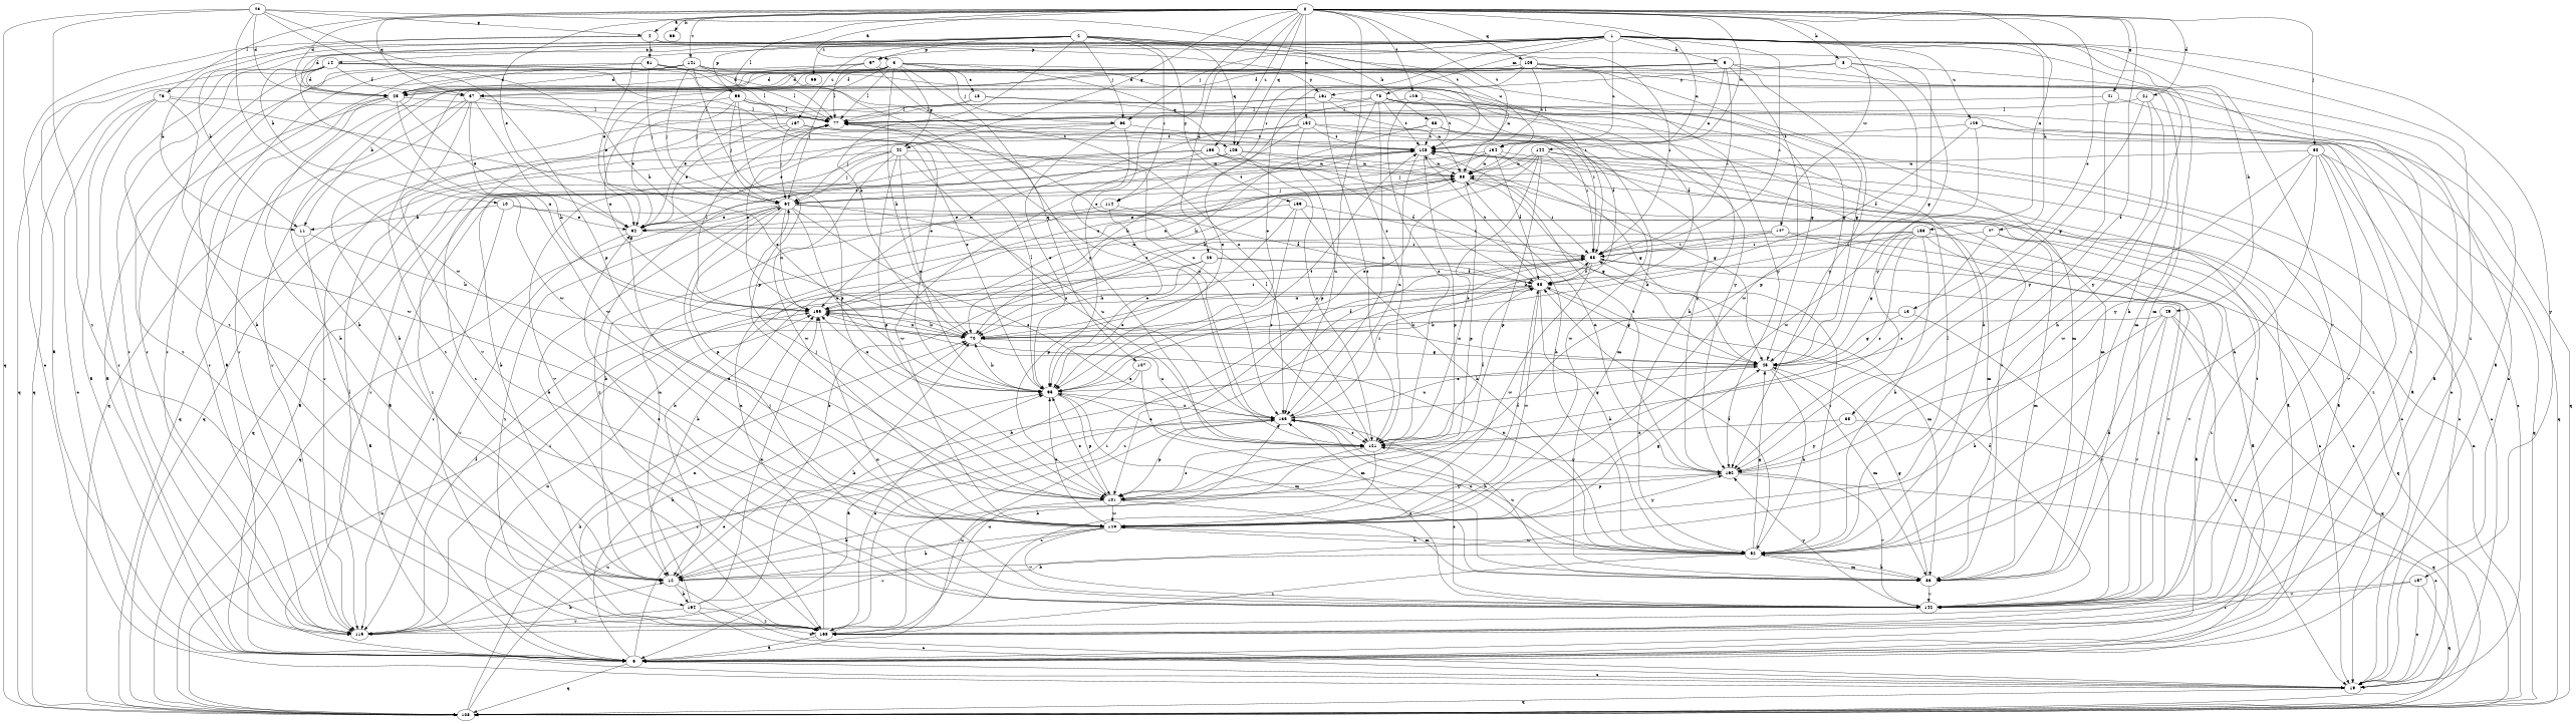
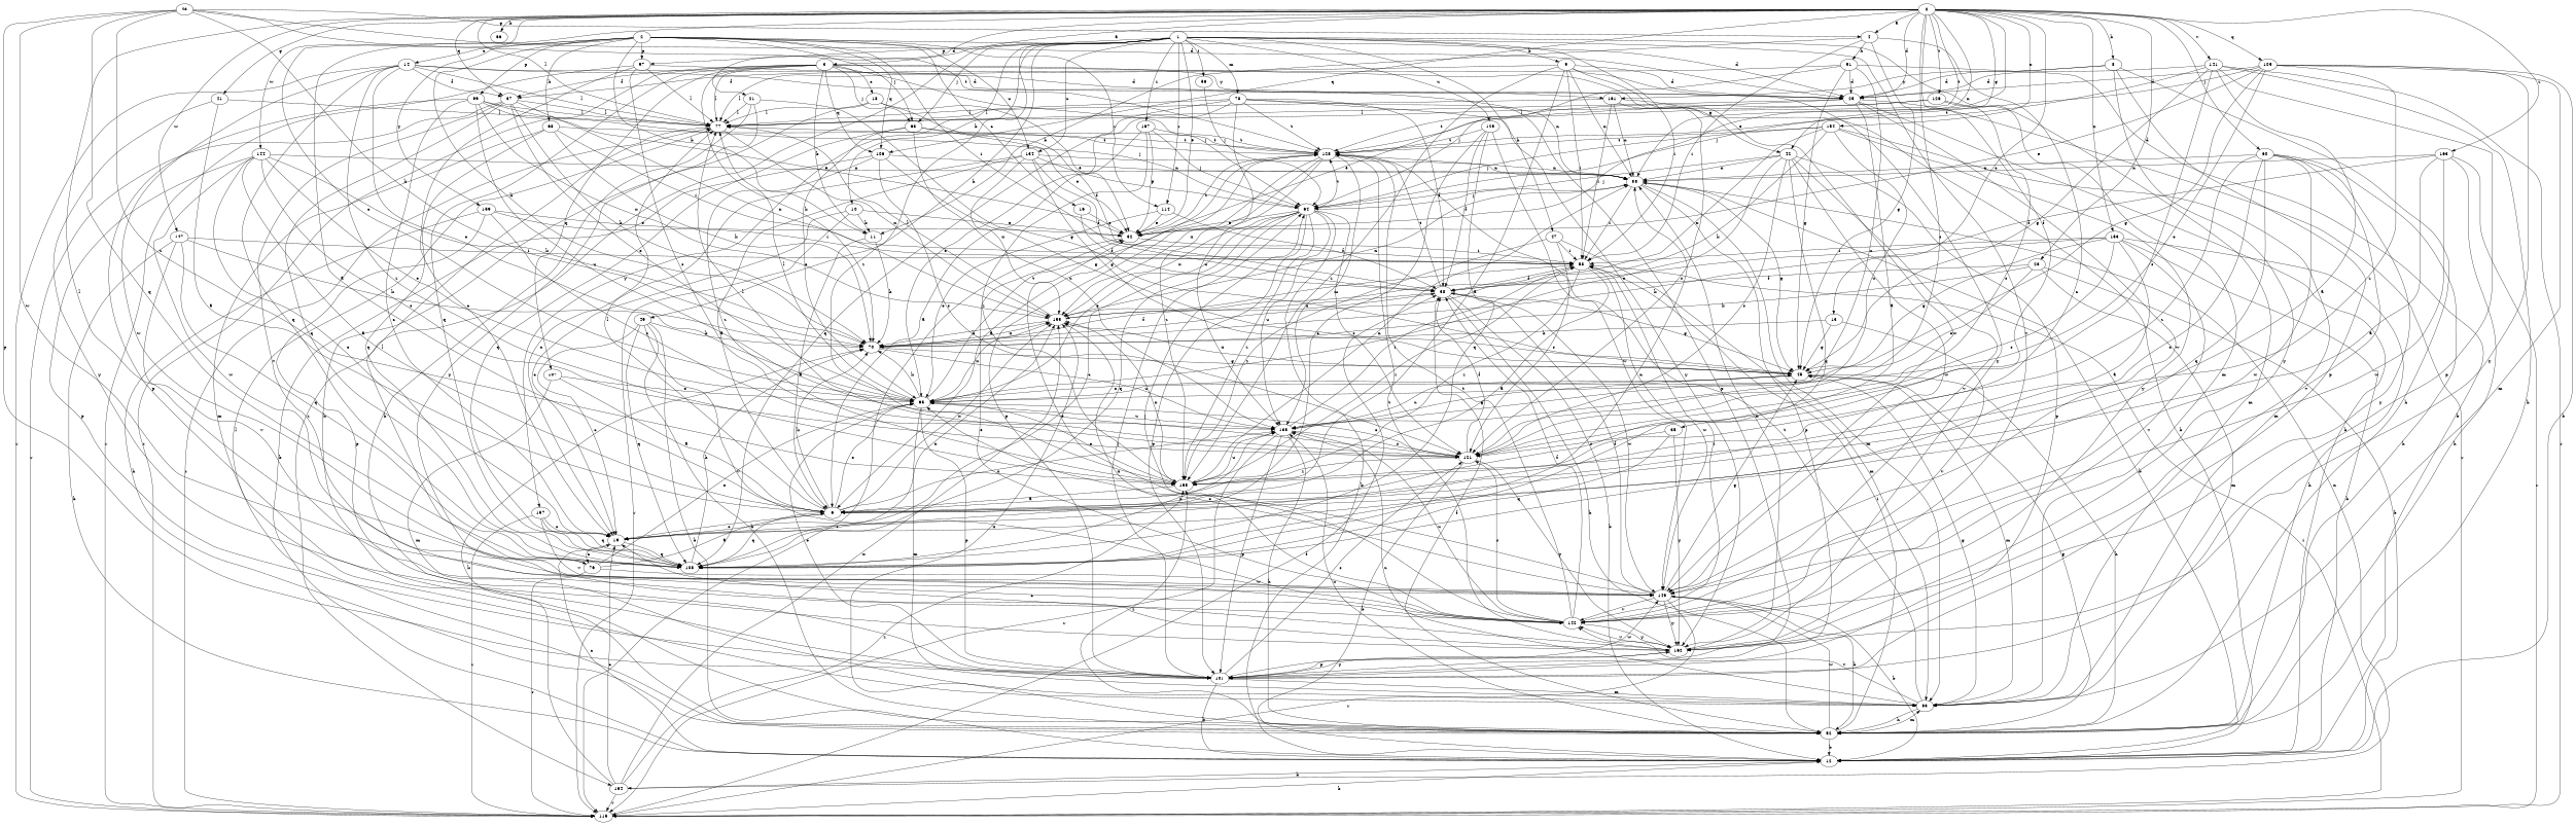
  strict digraph {
    0
    3
    4
    8
    13
    21
    23
    25
    32
    35
    37
    41
    42
    60
    66
    76
    77
    88
    95
    105
    106
    121
    126
    128
    141
    144
    147
    153
    154
    163
    63
    11
    70
    18
    64
    107
    108
    115
    161
    58
    19
    45
    51
    52
    101
    162
    142
    83
    12
    38
    6
    149
    155
    168
    135
    1
    9
    10
    47
    49
    56
    78
    97
    114
    129
    134
    157
    164
    167
    2
    14
+   16
    68
    99
    159
    43
    0 -> 3 [label=a]
    0 -> 4 [label=a]
    0 -> 8 [label=b]
    0 -> 13 [label=c]
    0 -> 21 [label=d]
    0 -> 23 [label=d]
    0 -> 25 [label=d]
    0 -> 32 [label=e]
    0 -> 35 [label=f]
    0 -> 37 [label=q]
    0 -> 41 [label=g]
    0 -> 42 [label=g]
    0 -> 60 [label=j]
    0 -> 66 [label=k]
    0 -> 76 [label=l]
    0 -> 77 [label=l]
    0 -> 88 [label=n]
    0 -> 95 [label=o]
    0 -> 105 [label=q]
    0 -> 106 [label=q]
    0 -> 121 [label=s]
    0 -> 126 [label=t]
    0 -> 128 [label=t]
    0 -> 141 [label=v]
    0 -> 144 [label=w]
    0 -> 147 [label=w]
    0 -> 153 [label=x]
    0 -> 154 [label=x]
    0 -> 163 [label=z]
    3 -> 37 [label=f]
    3 -> 42 [label=g]
    3 -> 77 [label=l]
    3 -> 106 [label=q]
    3 -> 63 [label=j]
    3 -> 11 [label=b]
    3 -> 70 [label=k]
    3 -> 18 [label=c]
    3 -> 64 [label=j]
    3 -> 107 [label=q]
    3 -> 108 [label=q]
    3 -> 115 [label=r]
    3 -> 161 [label=y]
    4 -> 11 [label=b]
    4 -> 58 [label=i]
    4 -> 19 [label=c]
    4 -> 45 [label=g]
    4 -> 51 [label=h]
    8 -> 25 [label=d]
    8 -> 161 [label=y]
    8 -> 52 [label=h]
    8 -> 101 [label=p]
    8 -> 162 [label=y]
    13 -> 70 [label=k]
    13 -> 45 [label=g]
    13 -> 142 [label=v]
    21 -> 77 [label=l]
    21 -> 45 [label=g]
    21 -> 52 [label=h]
    21 -> 162 [label=y]
    23 -> 95 [label=o]
    23 -> 70 [label=k]
    23 -> 83 [label=m]
    23 -> 12 [label=b]
    23 -> 38 [label=f]
    25 -> 32 [label=e]
    25 -> 77 [label=l]
    25 -> 115 [label=r]
    25 -> 12 [label=b]
    25 -> 6 [label=a]
    25 -> 149 [label=w]
    32 -> 128 [label=t]
    32 -> 115 [label=r]
    32 -> 58 [label=i]
    35 -> 121 [label=s]
    35 -> 108 [label=q]
    35 -> 162 [label=y]
    37 -> 77 [label=l]
    37 -> 95 [label=o]
    37 -> 70 [label=k]
    37 -> 108 [label=q]
    37 -> 115 [label=r]
    37 -> 142 [label=v]
    37 -> 155 [label=x]
    41 -> 77 [label=l]
    41 -> 162 [label=y]
    41 -> 6 [label=a]
    42 -> 88 [label=n]
    42 -> 95 [label=o]
    42 -> 121 [label=s]
    42 -> 64 [label=j]
    42 -> 108 [label=q]
    42 -> 101 [label=p]
    42 -> 142 [label=v]
    42 -> 149 [label=w]
    60 -> 88 [label=n]
    60 -> 108 [label=q]
    60 -> 19 [label=c]
    60 -> 52 [label=h]
    60 -> 162 [label=y]
    60 -> 142 [label=v]
    60 -> 149 [label=w]
    60 -> 168 [label=z]
    76 -> 77 [label=l]
    76 -> 95 [label=o]
    76 -> 115 [label=r]
-   76 -> 19 [label=c]
+   19 -> 76 [label=c]
    76 -> 6 [label=a]
    76 -> 149 [label=w]
    77 -> 128 [label=t]
    77 -> 115 [label=r]
    77 -> 155 [label=x]
    88 -> 64 [label=j]
    88 -> 58 [label=i]
    88 -> 45 [label=g]
    88 -> 101 [label=p]
    88 -> 83 [label=m]
    88 -> 12 [label=b]
    95 -> 77 [label=l]
    95 -> 128 [label=t]
    95 -> 70 [label=k]
    95 -> 101 [label=p]
    95 -> 83 [label=m]
    95 -> 155 [label=x]
    95 -> 135 [label=u]
    105 -> 25 [label=d]
    105 -> 32 [label=e]
    105 -> 95 [label=o]
    105 -> 128 [label=t]
    105 -> 45 [label=g]
    105 -> 162 [label=y]
    105 -> 83 [label=m]
    105 -> 12 [label=b]
    105 -> 168 [label=z]
    106 -> 88 [label=n]
    106 -> 121 [label=s]
    106 -> 45 [label=g]
    106 -> 12 [label=b]
    106 -> 168 [label=z]
    121 -> 77 [label=l]
    121 -> 95 [label=o]
    121 -> 162 [label=y]
    121 -> 12 [label=b]
    121 -> 38 [label=f]
    121 -> 168 [label=z]
    126 -> 77 [label=l]
    126 -> 121 [label=s]
    126 -> 128 [label=t]
    126 -> 83 [label=m]
    128 -> 88 [label=n]
    128 -> 101 [label=p]
    128 -> 6 [label=a]
    128 -> 155 [label=x]
    128 -> 168 [label=z]
    128 -> 135 [label=u]
    141 -> 25 [label=d]
    141 -> 121 [label=s]
    141 -> 64 [label=j]
    141 -> 115 [label=r]
    141 -> 45 [label=g]
    141 -> 52 [label=h]
    141 -> 101 [label=p]
    141 -> 6 [label=a]
    144 -> 88 [label=n]
    144 -> 95 [label=o]
    144 -> 121 [label=s]
    144 -> 70 [label=k]
    144 -> 19 [label=c]
    144 -> 101 [label=p]
    144 -> 6 [label=a]
    144 -> 149 [label=w]
    147 -> 70 [label=k]
    147 -> 108 [label=q]
    147 -> 58 [label=i]
    147 -> 142 [label=v]
    147 -> 12 [label=b]
    153 -> 121 [label=s]
    153 -> 70 [label=k]
    153 -> 58 [label=i]
    153 -> 45 [label=g]
    153 -> 52 [label=h]
    153 -> 142 [label=v]
    153 -> 12 [label=b]
    153 -> 6 [label=a]
    154 -> 128 [label=t]
    154 -> 70 [label=k]
    154 -> 64 [label=j]
    154 -> 162 [label=y]
    154 -> 83 [label=m]
    154 -> 155 [label=x]
    154 -> 135 [label=u]
    163 -> 88 [label=n]
    163 -> 115 [label=r]
    163 -> 52 [label=h]
    163 -> 38 [label=f]
    163 -> 6 [label=a]
    163 -> 149 [label=w]
    63 -> 32 [label=e]
    63 -> 95 [label=o]
    63 -> 128 [label=t]
    63 -> 108 [label=q]
    63 -> 135 [label=u]
    11 -> 70 [label=k]
    11 -> 6 [label=a]
    70 -> 45 [label=g]
    70 -> 38 [label=f]
    70 -> 155 [label=x]
    70 -> 135 [label=u]
    18 -> 32 [label=e]
    18 -> 77 [label=l]
    18 -> 52 [label=h]
    18 -> 38 [label=f]
    64 -> 32 [label=e]
    64 -> 95 [label=o]
    64 -> 121 [label=s]
    64 -> 128 [label=t]
    64 -> 108 [label=q]
    64 -> 19 [label=c]
    64 -> 101 [label=p]
    64 -> 12 [label=b]
    64 -> 155 [label=x]
    64 -> 168 [label=z]
    64 -> 135 [label=u]
    107 -> 95 [label=o]
    107 -> 83 [label=m]
    107 -> 6 [label=a]
    108 -> 88 [label=n]
    108 -> 70 [label=k]
    108 -> 155 [label=x]
    108 -> 135 [label=u]
    115 -> 58 [label=i]
    115 -> 12 [label=b]
    115 -> 38 [label=f]
    161 -> 77 [label=l]
    161 -> 88 [label=n]
    161 -> 121 [label=s]
    161 -> 58 [label=i]
    161 -> 12 [label=b]
    58 -> 38 [label=f]
    58 -> 6 [label=a]
    58 -> 149 [label=w]
    58 -> 168 [label=z]
    19 -> 108 [label=q]
    45 -> 95 [label=o]
    45 -> 52 [label=h]
    45 -> 83 [label=m]
    45 -> 155 [label=x]
    45 -> 135 [label=u]
    51 -> 25 [label=d]
    51 -> 77 [label=l]
    51 -> 64 [label=j]
    51 -> 45 [label=g]
    51 -> 12 [label=b]
    51 -> 135 [label=u]
    52 -> 77 [label=l]
    52 -> 58 [label=i]
    52 -> 45 [label=g]
    52 -> 83 [label=m]
    52 -> 12 [label=b]
    52 -> 38 [label=f]
    52 -> 149 [label=w]
    52 -> 155 [label=x]
    52 -> 168 [label=z]
    52 -> 135 [label=u]
    101 -> 95 [label=o]
    101 -> 121 [label=s]
    101 -> 64 [label=j]
    101 -> 162 [label=y]
    101 -> 83 [label=m]
    101 -> 12 [label=b]
    101 -> 149 [label=w]
    162 -> 88 [label=n]
    162 -> 128 [label=t]
    162 -> 19 [label=c]
    162 -> 101 [label=p]
    162 -> 142 [label=v]
    142 -> 32 [label=e]
    142 -> 121 [label=s]
    142 -> 128 [label=t]
    142 -> 64 [label=j]
    142 -> 58 [label=i]
    142 -> 162 [label=y]
    142 -> 38 [label=f]
    142 -> 155 [label=x]
    142 -> 135 [label=u]
    83 -> 128 [label=t]
    83 -> 45 [label=g]
    83 -> 52 [label=h]
    83 -> 142 [label=v]
    83 -> 135 [label=u]
    12 -> 19 [label=c]
    12 -> 164 [label=b]
    38 -> 128 [label=t]
    38 -> 45 [label=g]
    38 -> 52 [label=h]
    38 -> 12 [label=b]
    38 -> 149 [label=w]
    38 -> 155 [label=x]
    6 -> 77 [label=l]
    6 -> 95 [label=o]
    6 -> 70 [label=k]
    6 -> 108 [label=q]
    6 -> 19 [label=c]
    6 -> 155 [label=x]
    6 -> 135 [label=u]
    149 -> 32 [label=e]
    149 -> 95 [label=o]
    149 -> 115 [label=r]
    149 -> 45 [label=g]
    149 -> 52 [label=h]
    149 -> 162 [label=y]
    149 -> 142 [label=v]
    149 -> 12 [label=b]
    149 -> 38 [label=f]
    155 -> 77 [label=l]
    155 -> 88 [label=n]
    155 -> 70 [label=k]
    155 -> 58 [label=i]
    168 -> 88 [label=n]
    168 -> 95 [label=o]
    168 -> 58 [label=i]
    168 -> 6 [label=a]
    168 -> 155 [label=x]
    168 -> 135 [label=u]
    135 -> 121 [label=s]
    135 -> 115 [label=r]
    135 -> 58 [label=i]
    135 -> 45 [label=g]
    135 -> 52 [label=h]
    135 -> 101 [label=p]
    1 -> 32 [label=e]
    1 -> 63 [label=j]
    1 -> 58 [label=i]
    1 -> 142 [label=v]
    1 -> 83 [label=m]
    1 -> 168 [label=z]
    1 -> 9 [label=b]
    1 -> 10 [label=b]
    1 -> 47 [label=h]
    1 -> 49 [label=h]
    1 -> 56 [label=i]
    1 -> 78 [label=m]
    1 -> 97 [label=p]
    1 -> 114 [label=r]
    1 -> 129 [label=u]
    1 -> 134 [label=u]
    1 -> 157 [label=y]
    1 -> 164 [label=z]
    1 -> 167 [label=z]
    9 -> 25 [label=d]
    9 -> 37 [label=f]
    9 -> 88 [label=n]
    9 -> 58 [label=i]
    9 -> 162 [label=y]
    9 -> 6 [label=a]
    9 -> 149 [label=w]
    9 -> 168 [label=z]
    10 -> 32 [label=e]
    10 -> 11 [label=b]
    10 -> 115 [label=r]
    10 -> 19 [label=c]
    47 -> 121 [label=s]
    47 -> 58 [label=i]
    47 -> 83 [label=m]
    47 -> 168 [label=z]
    49 -> 70 [label=k]
    49 -> 108 [label=q]
    49 -> 19 [label=c]
    49 -> 52 [label=h]
    49 -> 142 [label=v]
    49 -> 12 [label=b]
    56 -> 64 [label=j]
    78 -> 77 [label=l]
    78 -> 95 [label=o]
    78 -> 128 [label=t]
    78 -> 108 [label=q]
    78 -> 101 [label=p]
    78 -> 162 [label=y]
    78 -> 38 [label=f]
    78 -> 135 [label=u]
    97 -> 25 [label=d]
    97 -> 77 [label=l]
    97 -> 121 [label=s]
    97 -> 115 [label=r]
    97 -> 19 [label=c]
    114 -> 32 [label=e]
    114 -> 95 [label=o]
    114 -> 38 [label=f]
    129 -> 128 [label=t]
    129 -> 108 [label=q]
    129 -> 19 [label=c]
    129 -> 38 [label=f]
    129 -> 149 [label=w]
    134 -> 88 [label=n]
    134 -> 64 [label=j]
    134 -> 19 [label=c]
    134 -> 45 [label=g]
    134 -> 38 [label=f]
    134 -> 6 [label=a]
    134 -> 155 [label=x]
    157 -> 108 [label=q]
    157 -> 115 [label=r]
    157 -> 19 [label=c]
    157 -> 142 [label=v]
    164 -> 88 [label=n]
    164 -> 70 [label=k]
    164 -> 115 [label=r]
    164 -> 19 [label=c]
    164 -> 155 [label=x]
    164 -> 168 [label=z]
    167 -> 32 [label=e]
    167 -> 128 [label=t]
    167 -> 64 [label=j]
    167 -> 6 [label=a]
    167 -> 168 [label=z]
    2 -> 25 [label=d]
    2 -> 106 [label=q]
    2 -> 63 [label=j]
    2 -> 11 [label=b]
    2 -> 70 [label=k]
    2 -> 58 [label=i]
    2 -> 6 [label=a]
    2 -> 97 [label=p]
    2 -> 114 [label=r]
    2 -> 134 [label=u]
    2 -> 14 [label=c]
+   2 -> 16 [label=c]
    2 -> 68 [label=k]
    2 -> 99 [label=p]
    2 -> 159 [label=y]
    14 -> 25 [label=d]
    14 -> 37 [label=f]
    14 -> 77 [label=l]
    14 -> 88 [label=n]
    14 -> 95 [label=o]
    14 -> 108 [label=q]
    14 -> 115 [label=r]
    14 -> 149 [label=w]
    14 -> 168 [label=z]
+   16 -> 32 [label=e]
+   16 -> 38 [label=f]
    68 -> 128 [label=t]
    68 -> 70 [label=k]
    68 -> 108 [label=q]
    68 -> 58 [label=i]
    68 -> 83 [label=m]
    99 -> 32 [label=e]
    99 -> 77 [label=l]
    99 -> 64 [label=j]
    99 -> 19 [label=c]
    99 -> 101 [label=p]
    99 -> 155 [label=x]
    99 -> 135 [label=u]
    159 -> 32 [label=e]
    159 -> 121 [label=s]
    159 -> 58 [label=i]
    159 -> 52 [label=h]
    159 -> 101 [label=p]
    43 -> 4 [label=g]
    43 -> 25 [label=d]
    43 -> 128 [label=t]
    43 -> 70 [label=k]
    43 -> 108 [label=q]
    43 -> 101 [label=p]
    43 -> 149 [label=w]
    43 -> 168 [label=z]
  }
